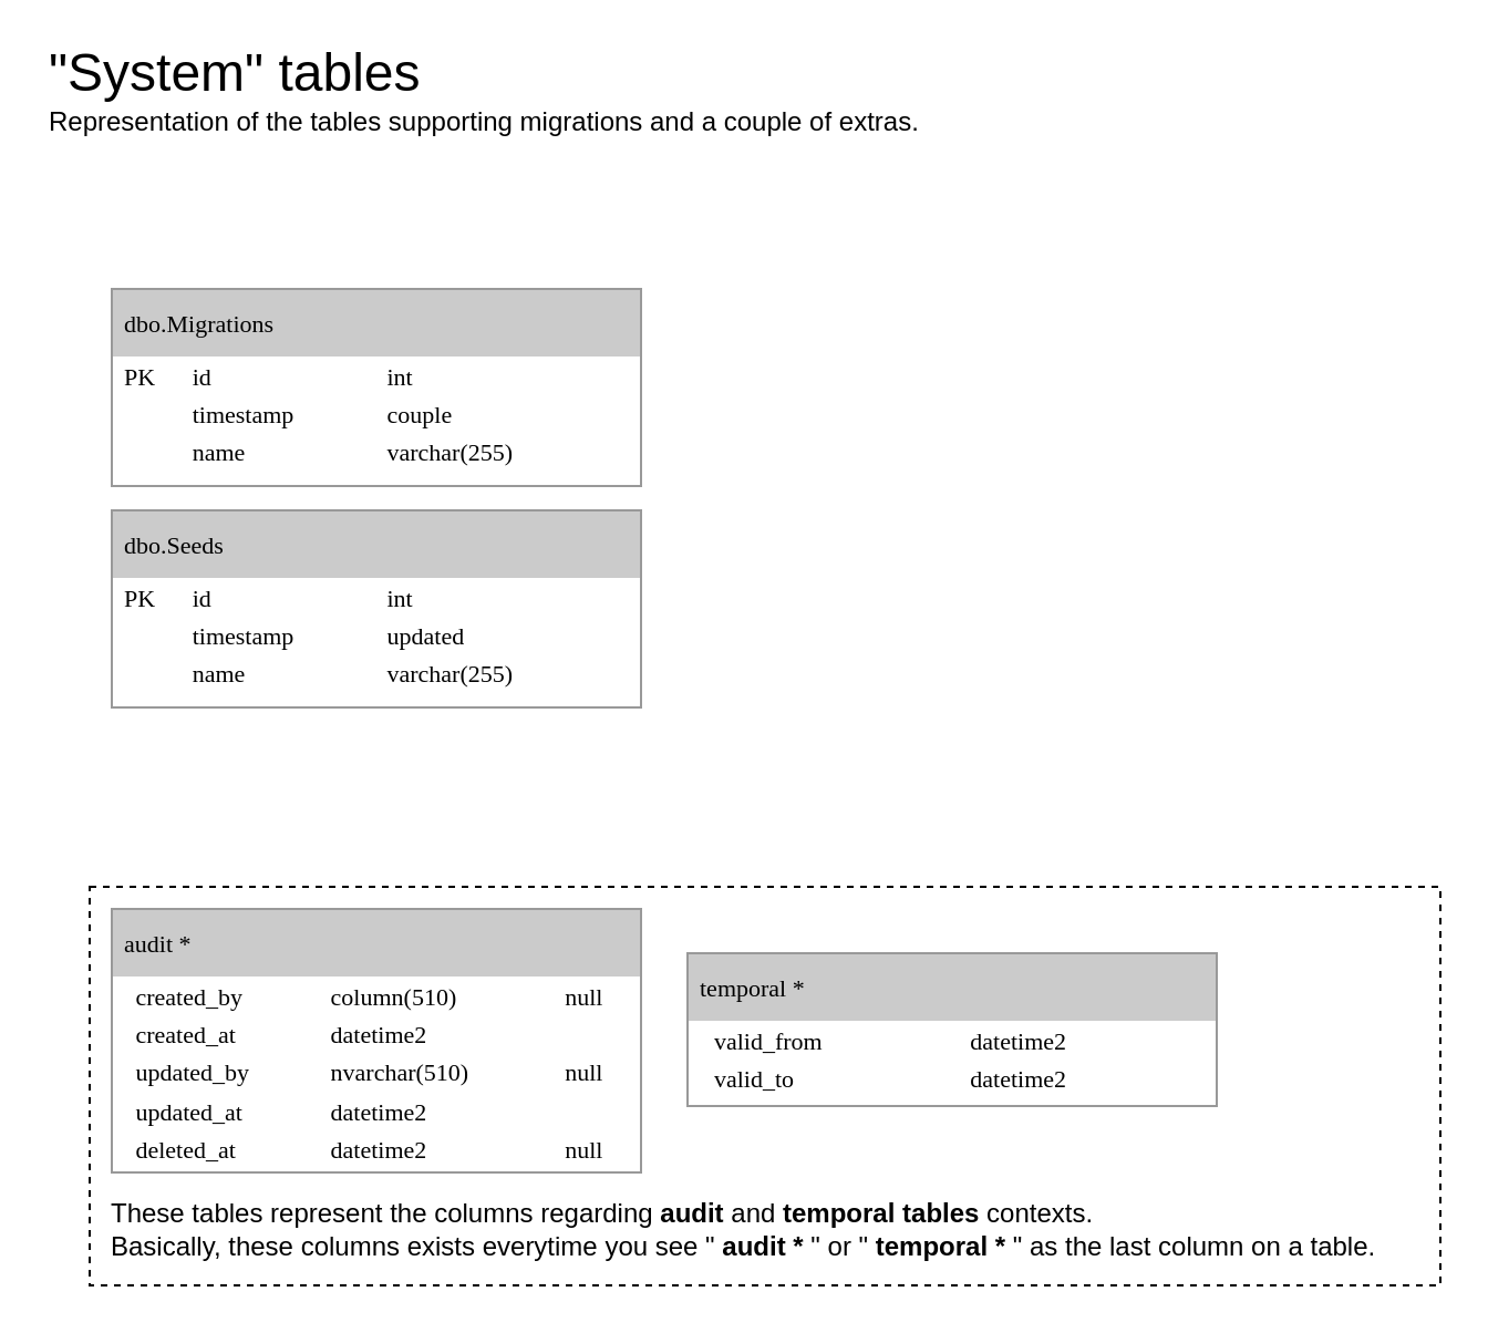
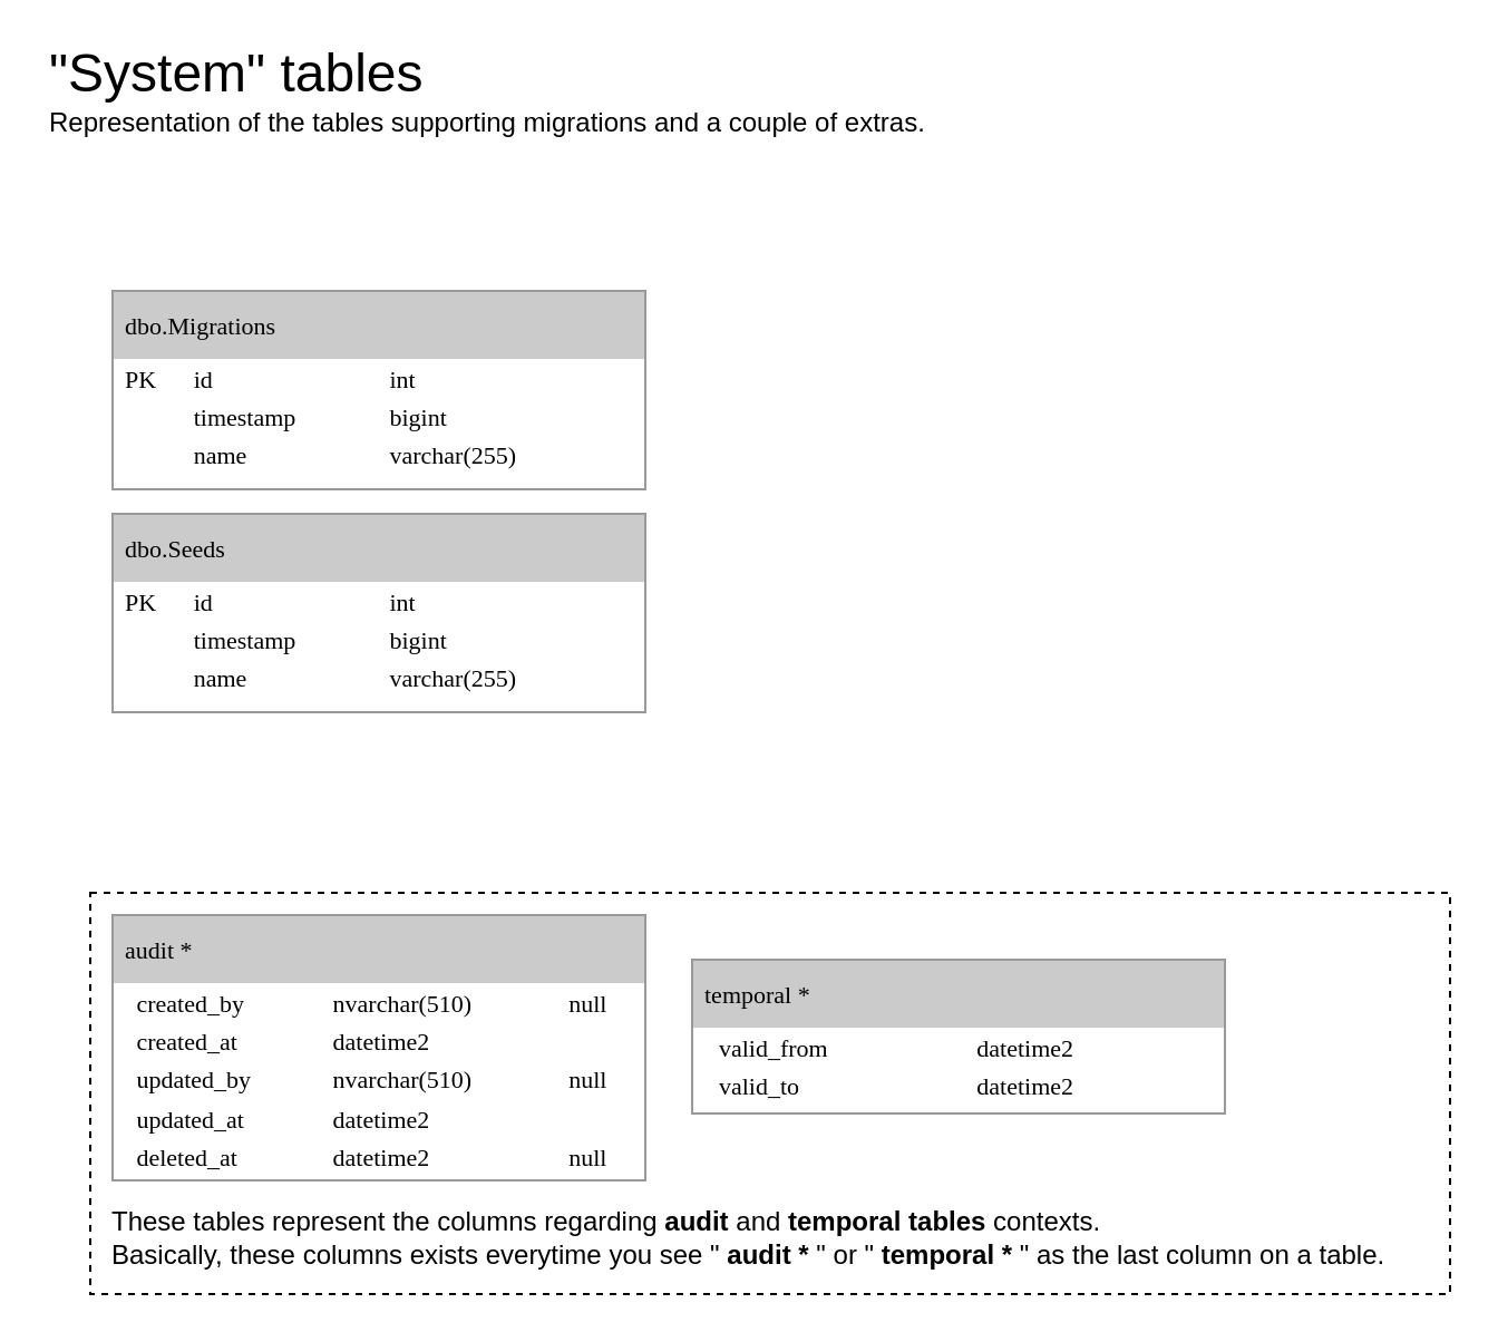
  <mxCell id="0" />
  <mxCell id="1" parent="0" />
- <mxCell id="2" value="&lt;div style=&quot;box-sizing: border-box ; width: 100% ; line-height: 30px ; background: rgba(125 , 125 , 125 , 0.4) ; padding: 0px 5px&quot;&gt;audit *&lt;/div&gt;&lt;table style=&quot;width: 100% ; padding: 0px 2px&quot;&gt;&lt;tbody&gt;&lt;tr&gt;&lt;td&gt;&lt;/td&gt;&lt;td&gt;created_by&lt;/td&gt;&lt;td&gt;column(510)&lt;/td&gt;&lt;td&gt;null&lt;/td&gt;&lt;/tr&gt;&lt;tr&gt;&lt;td&gt;&lt;/td&gt;&lt;td&gt;created_at&lt;/td&gt;&lt;td&gt;datetime2&lt;/td&gt;&lt;td&gt;&lt;/td&gt;&lt;/tr&gt;&lt;tr&gt;&lt;td&gt;&lt;/td&gt;&lt;td&gt;updated_by&lt;/td&gt;&lt;td&gt;nvarchar(510)&lt;br&gt;&lt;/td&gt;&lt;td&gt;null&lt;/td&gt;&lt;/tr&gt;&lt;tr&gt;&lt;td&gt;&lt;/td&gt;&lt;td&gt;updated_at&lt;/td&gt;&lt;td&gt;datetime2&lt;/td&gt;&lt;td&gt;&lt;br&gt;&lt;/td&gt;&lt;/tr&gt;&lt;tr&gt;&lt;td&gt;&lt;br&gt;&lt;/td&gt;&lt;td&gt;deleted_at&lt;/td&gt;&lt;td&gt;datetime2&lt;/td&gt;&lt;td&gt;null&lt;/td&gt;&lt;/tr&gt;&lt;/tbody&gt;&lt;/table&gt;" style="fontFamily=Lucida Console;fontSize=11;align=left;overflow=fill;strokeColor=none;labelBorderColor=#999999;html=1;" parent="1" vertex="1"><mxGeometry x="50" y="410" width="240" height="120" as="geometry" /></mxCell>
+ <mxCell id="2" value="&lt;div style=&quot;box-sizing: border-box ; width: 100% ; line-height: 30px ; background: rgba(125 , 125 , 125 , 0.4) ; padding: 0px 5px&quot;&gt;audit *&lt;/div&gt;&lt;table style=&quot;width: 100% ; padding: 0px 2px&quot;&gt;&lt;tbody&gt;&lt;tr&gt;&lt;td&gt;&lt;/td&gt;&lt;td&gt;created_by&lt;/td&gt;&lt;td&gt;nvarchar(510)&lt;/td&gt;&lt;td&gt;null&lt;/td&gt;&lt;/tr&gt;&lt;tr&gt;&lt;td&gt;&lt;/td&gt;&lt;td&gt;created_at&lt;/td&gt;&lt;td&gt;datetime2&lt;/td&gt;&lt;td&gt;&lt;/td&gt;&lt;/tr&gt;&lt;tr&gt;&lt;td&gt;&lt;/td&gt;&lt;td&gt;updated_by&lt;/td&gt;&lt;td&gt;nvarchar(510)&lt;br&gt;&lt;/td&gt;&lt;td&gt;null&lt;/td&gt;&lt;/tr&gt;&lt;tr&gt;&lt;td&gt;&lt;/td&gt;&lt;td&gt;updated_at&lt;/td&gt;&lt;td&gt;datetime2&lt;/td&gt;&lt;td&gt;&lt;br&gt;&lt;/td&gt;&lt;/tr&gt;&lt;tr&gt;&lt;td&gt;&lt;br&gt;&lt;/td&gt;&lt;td&gt;deleted_at&lt;/td&gt;&lt;td&gt;datetime2&lt;/td&gt;&lt;td&gt;null&lt;/td&gt;&lt;/tr&gt;&lt;/tbody&gt;&lt;/table&gt;" style="fontFamily=Lucida Console;fontSize=11;align=left;overflow=fill;strokeColor=none;labelBorderColor=#999999;html=1;" parent="1" vertex="1"><mxGeometry x="50" y="410" width="240" height="120" as="geometry" /></mxCell>
  <mxCell id="3" value="&lt;div style=&quot;box-sizing: border-box ; width: 100% ; line-height: 30px ; background: rgba(125 , 125 , 125 , 0.4) ; padding: 0px 5px&quot;&gt;temporal *&lt;/div&gt;&lt;table style=&quot;width: 100% ; padding: 0px 2px&quot;&gt;&lt;tbody&gt;&lt;tr&gt;&lt;td&gt;&lt;/td&gt;&lt;td&gt;valid_from&lt;/td&gt;&lt;td&gt;datetime2&lt;/td&gt;&lt;td&gt;&lt;/td&gt;&lt;/tr&gt;&lt;tr&gt;&lt;td&gt;&lt;/td&gt;&lt;td&gt;valid_to&lt;/td&gt;&lt;td&gt;datetime2&lt;/td&gt;&lt;td&gt;&lt;br&gt;&lt;/td&gt;&lt;/tr&gt;&lt;/tbody&gt;&lt;/table&gt;" style="fontFamily=Lucida Console;fontSize=11;align=left;overflow=fill;strokeColor=none;labelBorderColor=#999999;html=1;" parent="1" vertex="1"><mxGeometry x="310" y="430" width="240" height="70" as="geometry" /></mxCell>
- <mxCell id="4" value="&lt;div style=&quot;box-sizing: border-box ; width: 100% ; line-height: 30px ; background: rgba(125 , 125 , 125 , 0.4) ; padding: 0px 5px&quot;&gt;dbo.Migrations&lt;/div&gt;&lt;table style=&quot;width: 100% ; padding: 0px 2px&quot;&gt;&lt;tbody&gt;&lt;tr&gt;&lt;td&gt;PK&lt;/td&gt;&lt;td&gt;id&lt;/td&gt;&lt;td&gt;int&lt;/td&gt;&lt;td&gt;&lt;br&gt;&lt;/td&gt;&lt;/tr&gt;&lt;tr&gt;&lt;td&gt;&lt;/td&gt;&lt;td&gt;timestamp&lt;/td&gt;&lt;td&gt;couple&lt;/td&gt;&lt;td&gt;&lt;/td&gt;&lt;/tr&gt;&lt;tr&gt;&lt;td&gt;&lt;/td&gt;&lt;td&gt;name&lt;/td&gt;&lt;td&gt;varchar(255)&lt;br&gt;&lt;/td&gt;&lt;td&gt;&lt;br&gt;&lt;/td&gt;&lt;/tr&gt;&lt;/tbody&gt;&lt;/table&gt;" style="fontFamily=Lucida Console;fontSize=11;align=left;overflow=fill;strokeColor=none;labelBorderColor=#999999;html=1;" parent="1" vertex="1"><mxGeometry x="50" y="130" width="240" height="90" as="geometry" /></mxCell>
- <mxCell id="5" value="&lt;div style=&quot;box-sizing: border-box ; width: 100% ; line-height: 30px ; background: rgba(125 , 125 , 125 , 0.4) ; padding: 0px 5px&quot;&gt;dbo.Seeds&lt;/div&gt;&lt;table style=&quot;width: 100% ; padding: 0px 2px&quot;&gt;&lt;tbody&gt;&lt;tr&gt;&lt;td&gt;PK&lt;/td&gt;&lt;td&gt;id&lt;/td&gt;&lt;td&gt;int&lt;/td&gt;&lt;td&gt;&lt;br&gt;&lt;/td&gt;&lt;/tr&gt;&lt;tr&gt;&lt;td&gt;&lt;/td&gt;&lt;td&gt;timestamp&lt;/td&gt;&lt;td&gt;updated&lt;/td&gt;&lt;td&gt;&lt;/td&gt;&lt;/tr&gt;&lt;tr&gt;&lt;td&gt;&lt;/td&gt;&lt;td&gt;name&lt;/td&gt;&lt;td&gt;varchar(255)&lt;br&gt;&lt;/td&gt;&lt;td&gt;&lt;br&gt;&lt;/td&gt;&lt;/tr&gt;&lt;/tbody&gt;&lt;/table&gt;" style="fontFamily=Lucida Console;fontSize=11;align=left;overflow=fill;strokeColor=none;labelBorderColor=#999999;html=1;" parent="1" vertex="1"><mxGeometry x="50" y="230" width="240" height="90" as="geometry" /></mxCell>
+ <mxCell id="4" value="&lt;div style=&quot;box-sizing: border-box ; width: 100% ; line-height: 30px ; background: rgba(125 , 125 , 125 , 0.4) ; padding: 0px 5px&quot;&gt;dbo.Migrations&lt;/div&gt;&lt;table style=&quot;width: 100% ; padding: 0px 2px&quot;&gt;&lt;tbody&gt;&lt;tr&gt;&lt;td&gt;PK&lt;/td&gt;&lt;td&gt;id&lt;/td&gt;&lt;td&gt;int&lt;/td&gt;&lt;td&gt;&lt;br&gt;&lt;/td&gt;&lt;/tr&gt;&lt;tr&gt;&lt;td&gt;&lt;/td&gt;&lt;td&gt;timestamp&lt;/td&gt;&lt;td&gt;bigint&lt;/td&gt;&lt;td&gt;&lt;/td&gt;&lt;/tr&gt;&lt;tr&gt;&lt;td&gt;&lt;/td&gt;&lt;td&gt;name&lt;/td&gt;&lt;td&gt;varchar(255)&lt;br&gt;&lt;/td&gt;&lt;td&gt;&lt;br&gt;&lt;/td&gt;&lt;/tr&gt;&lt;/tbody&gt;&lt;/table&gt;" style="fontFamily=Lucida Console;fontSize=11;align=left;overflow=fill;strokeColor=none;labelBorderColor=#999999;html=1;" parent="1" vertex="1"><mxGeometry x="50" y="130" width="240" height="90" as="geometry" /></mxCell>
+ <mxCell id="5" value="&lt;div style=&quot;box-sizing: border-box ; width: 100% ; line-height: 30px ; background: rgba(125 , 125 , 125 , 0.4) ; padding: 0px 5px&quot;&gt;dbo.Seeds&lt;/div&gt;&lt;table style=&quot;width: 100% ; padding: 0px 2px&quot;&gt;&lt;tbody&gt;&lt;tr&gt;&lt;td&gt;PK&lt;/td&gt;&lt;td&gt;id&lt;/td&gt;&lt;td&gt;int&lt;/td&gt;&lt;td&gt;&lt;br&gt;&lt;/td&gt;&lt;/tr&gt;&lt;tr&gt;&lt;td&gt;&lt;/td&gt;&lt;td&gt;timestamp&lt;/td&gt;&lt;td&gt;bigint&lt;/td&gt;&lt;td&gt;&lt;/td&gt;&lt;/tr&gt;&lt;tr&gt;&lt;td&gt;&lt;/td&gt;&lt;td&gt;name&lt;/td&gt;&lt;td&gt;varchar(255)&lt;br&gt;&lt;/td&gt;&lt;td&gt;&lt;br&gt;&lt;/td&gt;&lt;/tr&gt;&lt;/tbody&gt;&lt;/table&gt;" style="fontFamily=Lucida Console;fontSize=11;align=left;overflow=fill;strokeColor=none;labelBorderColor=#999999;html=1;" parent="1" vertex="1"><mxGeometry x="50" y="230" width="240" height="90" as="geometry" /></mxCell>
  <mxCell id="6" value="These tables represent the columns regarding &lt;b&gt;audit&lt;/b&gt; and &lt;b&gt;temporal tables&lt;/b&gt; contexts.&lt;br&gt;Basically, these columns exists everytime you see &quot;&amp;nbsp;&lt;b&gt;audit *&amp;nbsp;&lt;/b&gt;&quot; or &quot; &lt;b&gt;temporal *&lt;/b&gt; &quot; as the last column on a table." style="rounded=0;whiteSpace=wrap;html=1;fillColor=none;dashed=1;shadow=0;perimeterSpacing=0;sketch=0;align=left;verticalAlign=bottom;spacing=10;" parent="1" vertex="1"><mxGeometry x="40" y="400" width="610" height="180" as="geometry" /></mxCell>
  <mxCell id="7" value="&lt;font style=&quot;font-size: 24px&quot;&gt;&quot;System&quot; tables&lt;br&gt;&lt;/font&gt;Representation of the tables supporting migrations and a couple of extras." style="text;html=1;align=left;verticalAlign=middle;resizable=0;points=[];autosize=1;" parent="1" vertex="1"><mxGeometry x="20" y="20" width="410" height="40" as="geometry" /></mxCell>
